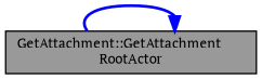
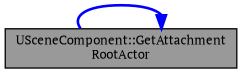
  digraph {
    rankdir=RL
    fontname="PT Serif"
-   n1 [color=black fillcolor=grey60 fontcolor=black fontname="PT Serif" fontsize=10 height=0.2 label="GetAttachment::GetAttachment\lRootActor" shape=box style=filled width=0.4]
+   n1 [color=black fillcolor=grey60 fontcolor=black fontname="PT Serif" fontsize=10 height=0.2 label="USceneComponent::GetAttachment\lRootActor" shape=box style=filled width=0.4]
    n1 -> n1 [color=blue dir=back fontname="PT Serif" fontsize=10 labelfontname=Helvetica labelfontsize=10 style=bold]
  }
